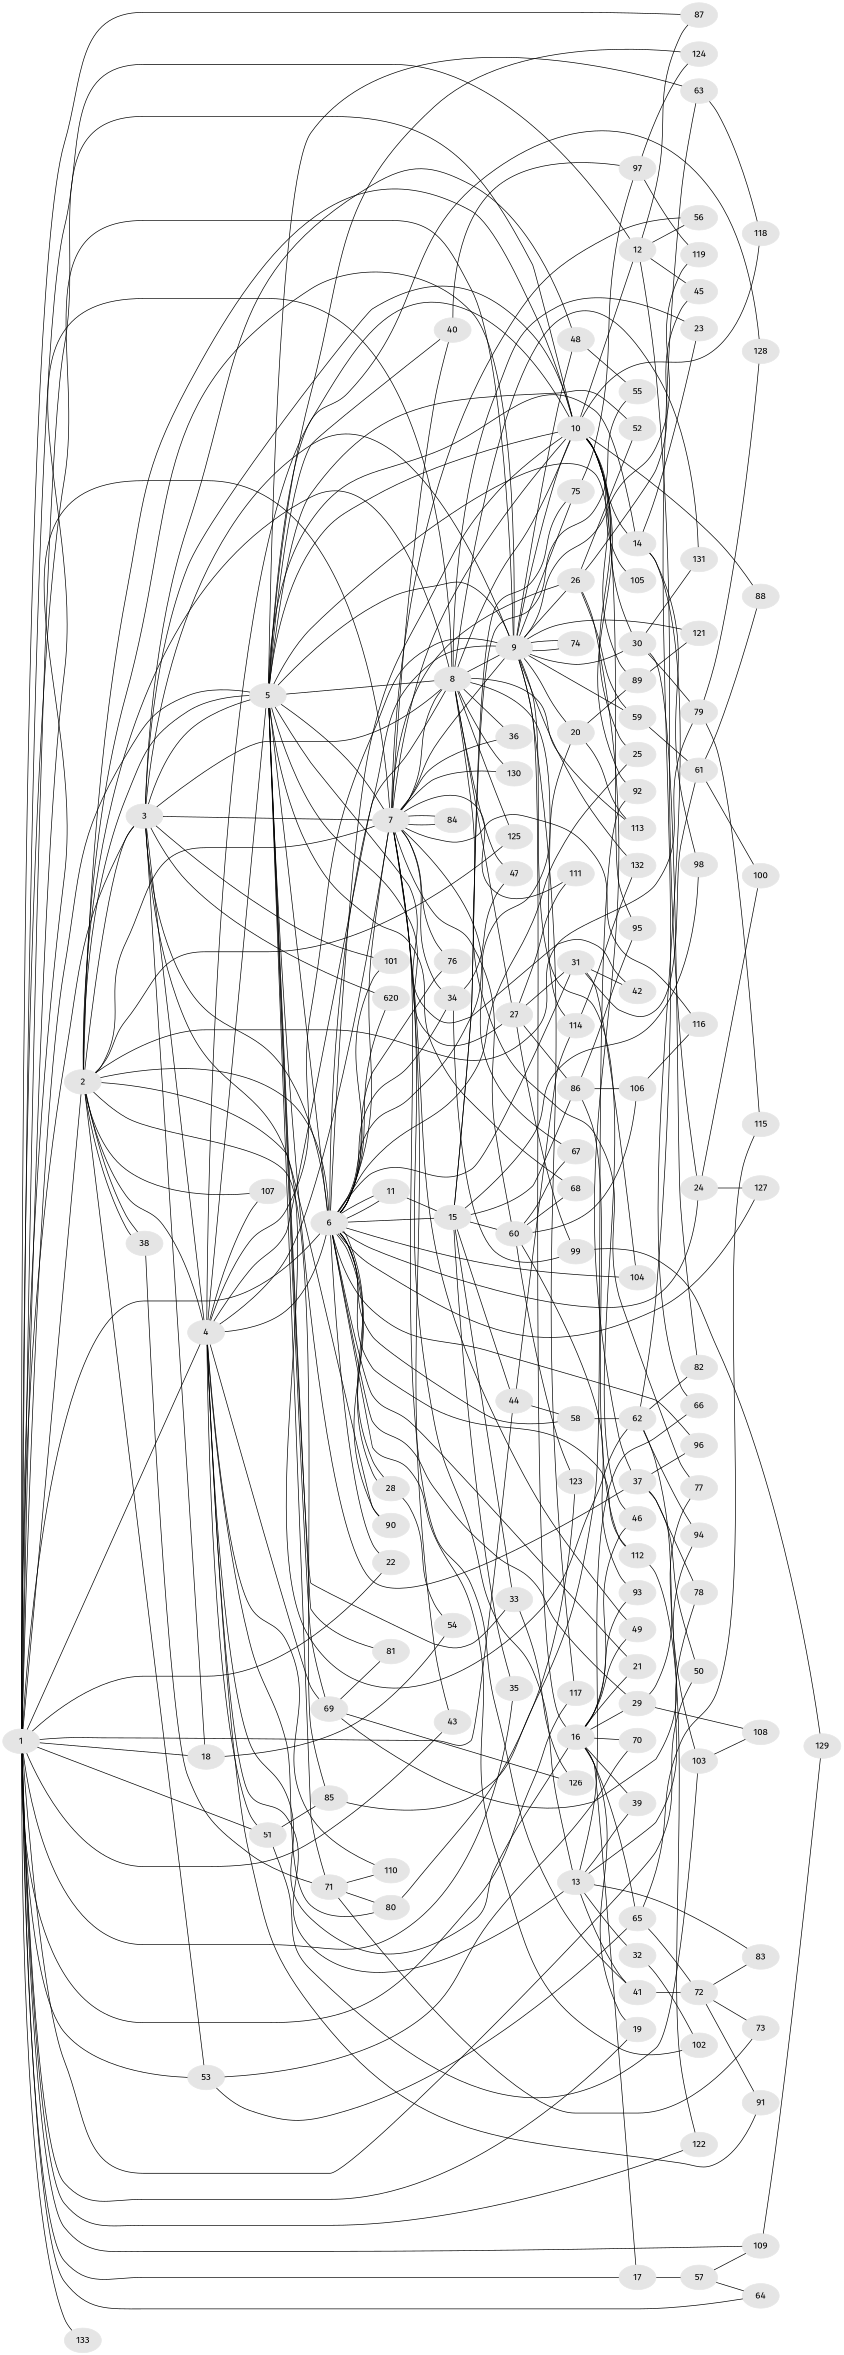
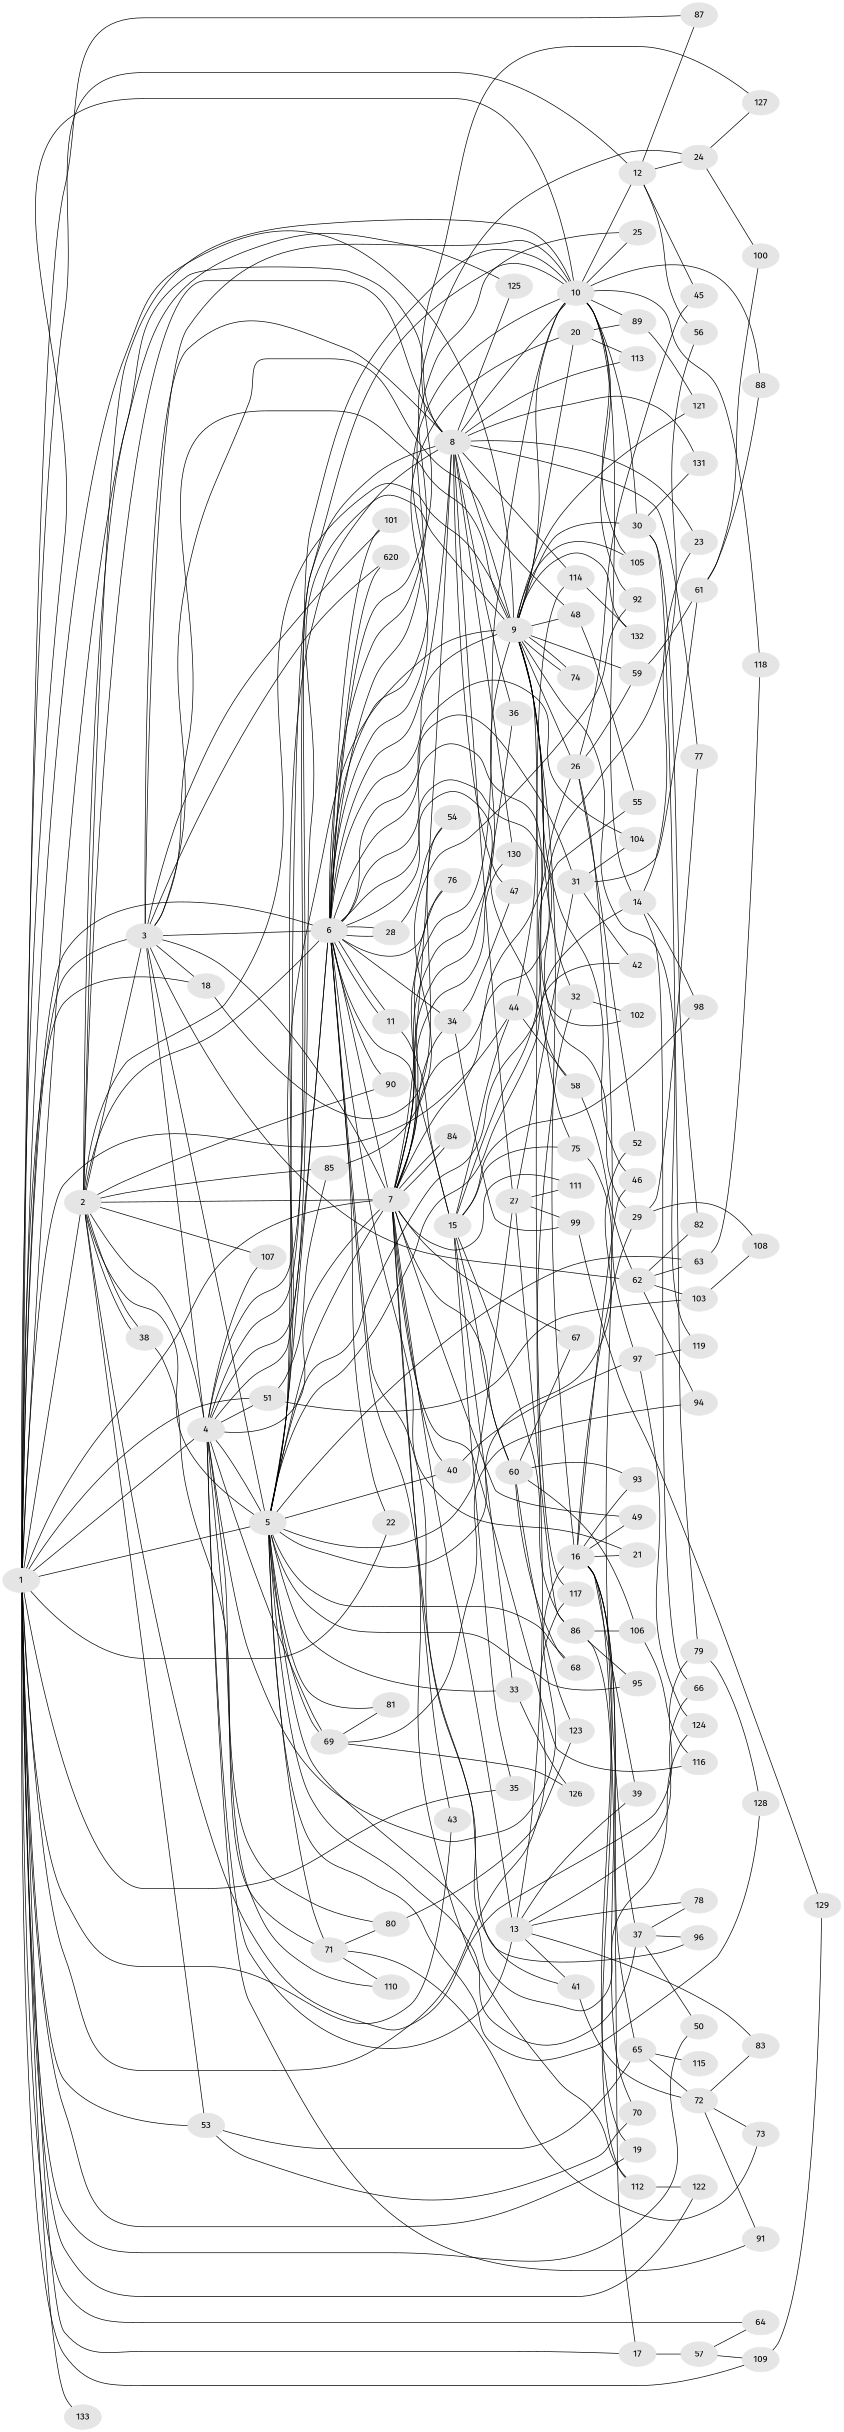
  graph {
    fontname="Fira Sans"
    rankdir=LR
    node [color=gray90 fontname="Fira Sans" style=filled]
    edge [fontname="Fira Sans"]
    1
    2
    3
    4
    5
    6
    7
    8
    9
    10
    12
    17
    18
    19
    22
    35
    43
    44
    50
    51
    53
    64
    87
    109
    117
    122
    133
    38
    79
    85
    90
    107
    125
    48
    62
    101
    n37 [label=620]
    13
    16
    69
    80
    91
    110
    14
    27
    33
    37
    40
    42
    52
    63
    68
    71
    81
    95
    124
    128
    11
    15
    20
    21
    24
    25
    28
    29
    31
    34
    58
    76
    96
    102
    104
    112
    127
    26
    36
    41
    49
    56
    60
    67
    84
    111
    116
    130
    23
    47
    77
    113
    114
    131
    30
    32
    46
    59
    74
    75
    105
    119
    121
    132
    88
    89
    92
    118
    45
    57
    54
    103
    65
    70
    129
    115
    55
    82
    94
    39
    66
    78
    83
    93
    126
    123
    98
    86
    99
    97
    73
    100
    108
    61
    72
    106
    1 -- 2
    1 -- 3
    1 -- 4
    1 -- 5
    1 -- 6
    1 -- 7
    1 -- 8
    1 -- 9
    1 -- 10
    1 -- 12
    1 -- 17
    1 -- 18
    1 -- 19
    1 -- 22
    1 -- 35
    1 -- 43
    1 -- 44
    1 -- 50
    1 -- 51
    1 -- 53
    1 -- 64
    1 -- 87
    1 -- 109
    1 -- 117
    1 -- 122
    1 -- 133
    2 -- 3
    2 -- 4
    2 -- 5
    2 -- 6
    2 -- 7
    2 -- 8
    2 -- 9
    2 -- 10
    2 -- 53
    2 -- 38
    2 -- 38
    2 -- 79
    2 -- 85
    2 -- 90
    2 -- 107
    2 -- 125
    3 -- 4
    3 -- 5
    3 -- 6
    3 -- 7
    3 -- 8
    3 -- 9
    3 -- 10
    3 -- 18
    3 -- 48
    3 -- 62
    3 -- 101
    3 -- n37
    4 -- 5
    4 -- 6
    4 -- 7
    4 -- 8
    4 -- 9
    4 -- 10
    4 -- 51
    4 -- 107
    4 -- 13
    4 -- 16
    4 -- 69
    4 -- 80
    4 -- 91
    4 -- 110
    5 -- 6
    5 -- 7
    5 -- 8
    5 -- 9
    5 -- 10
    5 -- 69
    5 -- 14
    5 -- 27
    5 -- 33
    5 -- 37
    5 -- 40
    5 -- 42
    5 -- 52
    5 -- 63
    5 -- 68
    5 -- 71
    5 -- 81
    5 -- 95
    5 -- 124
    5 -- 128
    6 -- 7
+   6 -- 8
    6 -- 9
    6 -- 10
    6 -- 22
    6 -- 90
    6 -- 101
    6 -- n37
    6 -- 11
    6 -- 11
    6 -- 15
    6 -- 20
    6 -- 21
    6 -- 24
    6 -- 25
    6 -- 28
    6 -- 28
    6 -- 29
    6 -- 31
    6 -- 34
    6 -- 58
    6 -- 76
    6 -- 96
    6 -- 102
    6 -- 104
    6 -- 112
    6 -- 127
    7 -- 8
    7 -- 9
    7 -- 10
    7 -- 43
    7 -- 13
    7 -- 40
    7 -- 34
    7 -- 76
    7 -- 26
    7 -- 36
    7 -- 41
    7 -- 49
    7 -- 56
    7 -- 60
    7 -- 67
    7 -- 84
    7 -- 84
    7 -- 111
    7 -- 116
    7 -- 130
    8 -- 9
    8 -- 10
    8 -- 125
    8 -- 27
    8 -- 36
    8 -- 130
    8 -- 23
    8 -- 47
    8 -- 77
    8 -- 113
    8 -- 114
    8 -- 131
    9 -- 10
    9 -- 117
    9 -- 48
    9 -- 16
    9 -- 20
    9 -- 26
    9 -- 30
+   9 -- 32
    9 -- 46
    9 -- 59
    9 -- 74
    9 -- 74
    9 -- 75
+   9 -- 105
    9 -- 119
    9 -- 121
    9 -- 132
    10 -- 12
    10 -- 14
    10 -- 25
    10 -- 30
    10 -- 105
    10 -- 88
    10 -- 89
    10 -- 92
    10 -- 118
    12 -- 87
    12 -- 24
    12 -- 56
    12 -- 45
    17 -- 57
    18 -- 54
    44 -- 58
    44 -- 114
    51 -- 85
    51 -- 103
    53 -- 65
    53 -- 70
    109 -- 129
    38 -- 71
    79 -- 128
-   79 -- 115
    85 -- 92
    48 -- 55
    62 -- 63
    62 -- 103
    62 -- 82
    62 -- 94
    13 -- 41
    13 -- 32
    13 -- 39
    13 -- 66
    13 -- 78
    13 -- 83
    16 -- 17
    16 -- 19
    16 -- 21
    16 -- 29
    16 -- 49
    16 -- 46
    16 -- 65
    16 -- 70
    16 -- 39
    16 -- 93
    69 -- 81
    69 -- 94
    69 -- 126
    80 -- 123
    14 -- 23
    14 -- 66
    14 -- 98
    27 -- 31
    27 -- 111
    27 -- 86
    27 -- 99
    33 -- 126
    37 -- 50
    37 -- 96
    37 -- 78
    40 -- 97
    63 -- 118
    71 -- 80
    71 -- 110
    71 -- 73
    11 -- 15
    15 -- 35
    15 -- 44
    15 -- 33
    15 -- 60
    15 -- 75
    15 -- 55
    15 -- 98
    15 -- 86
    20 -- 113
    20 -- 89
    24 -- 127
    24 -- 100
    28 -- 54
    29 -- 77
    29 -- 108
    31 -- 42
    31 -- 104
    31 -- 61
    34 -- 47
    34 -- 99
    58 -- 62
    112 -- 122
    26 -- 37
    26 -- 52
    26 -- 59
    26 -- 45
    41 -- 72
    60 -- 68
    60 -- 67
    60 -- 93
    60 -- 123
    60 -- 106
    114 -- 132
    30 -- 79
    30 -- 131
    30 -- 82
    32 -- 102
    59 -- 61
    75 -- 97
    89 -- 121
    57 -- 64
    57 -- 109
    103 -- 108
    65 -- 115
    65 -- 72
    86 -- 95
    86 -- 112
    86 -- 106
    99 -- 129
    97 -- 124
    97 -- 119
    61 -- 88
    61 -- 100
    72 -- 91
    72 -- 83
    72 -- 73
    106 -- 116
  }
